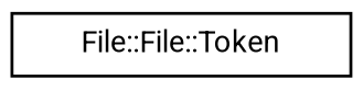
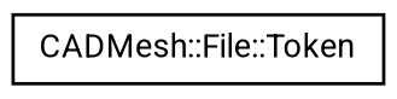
  digraph {
    rankdir=LR
    fontname=Roboto
-   n1 [color=black fillcolor=white fontname=Roboto fontsize=10 height=0.2 label="File::File::Token" shape=record style=filled width=0.4]
+   n1 [color=black fillcolor=white fontname=Roboto fontsize=10 height=0.2 label="CADMesh::File::Token" shape=record style=filled width=0.4]
  }
